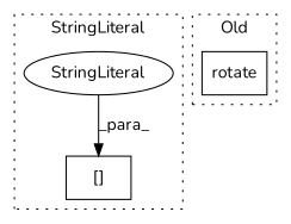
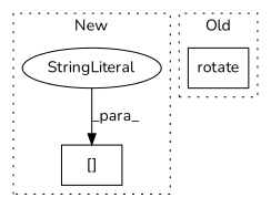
  digraph {
    fontname=Nunito
    node [shape=box fontname=Nunito]
    n1 [a=2 l="8,1" label="[]" s="2137,2163"]
    n2 [a=45 l=18 label=StringLiteral s=2145 shape=ellipse]
    n3 [a=32 l="7,1" label=rotate s="1984,2001"]
    subgraph cluster_1 {
-     label=StringLiteral
+     label=New
      style=dotted
      n1
      n2
    }
    subgraph cluster_2 {
      label=Old
      style=dotted
      n3
    }
    n2 -> n1 [label=_para_ fontname=Nunito]
  }
